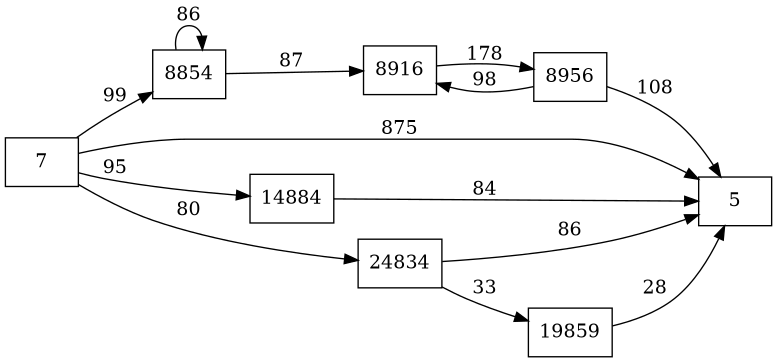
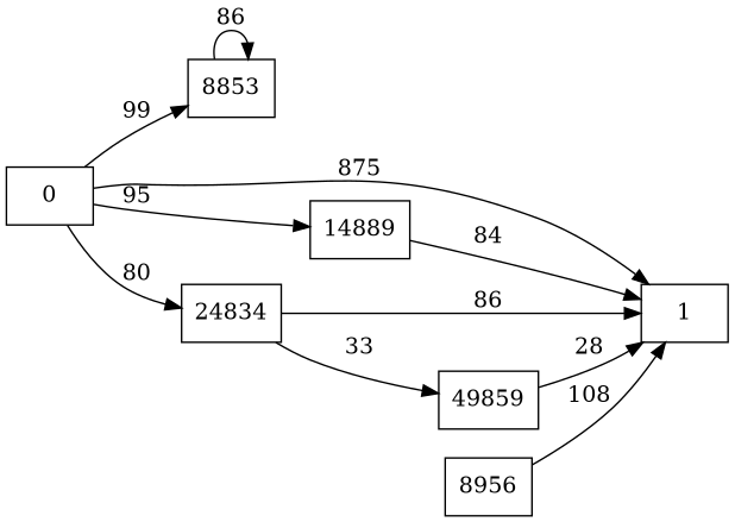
  digraph {
    rankdir=LR
    node [shape=rectangle]
-   8854
-   8916
+   8854 [label=8853]
    8956
-   1 [label=5]
-   14884
-   19859
+   1
+   14884 [label=14889]
+   19859 [label=49859]
    24834
-   0 [label=7]
+   0
    8854 -> 8854 [label=86]
-   8854 -> 8916 [label=87]
-   8916 -> 8956 [label=178]
-   8956 -> 8916 [label=98]
    8956 -> 1 [label=108]
    14884 -> 1 [label=84]
    19859 -> 1 [label=28]
    24834 -> 1 [label=86]
    24834 -> 19859 [label=33]
    0 -> 8854 [label=99]
    0 -> 1 [label=875]
    0 -> 14884 [label=95]
    0 -> 24834 [label=80]
  }
